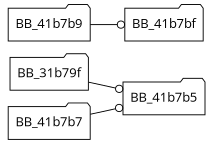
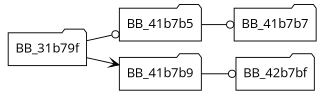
  digraph {
    fontname="Open Sans"
    rankdir=LR
    node [fontname="Open Sans" shape=folder]
    edge [arrowhead=odot fontname="Open Sans"]
    n1 [label=BB_31b79f]
    BB_41b7b5
    BB_41b7b9
    BB_41b7b7
-   BB_41b7bf
+   BB_41b7bf [label=BB_42b7bf]
    n1 -> BB_41b7b5
-   BB_41b7b7 -> BB_41b7b5
+   n1 -> BB_41b7b9 [arrowhead=vee]
+   BB_41b7b5 -> BB_41b7b7
    BB_41b7b9 -> BB_41b7bf
  }
